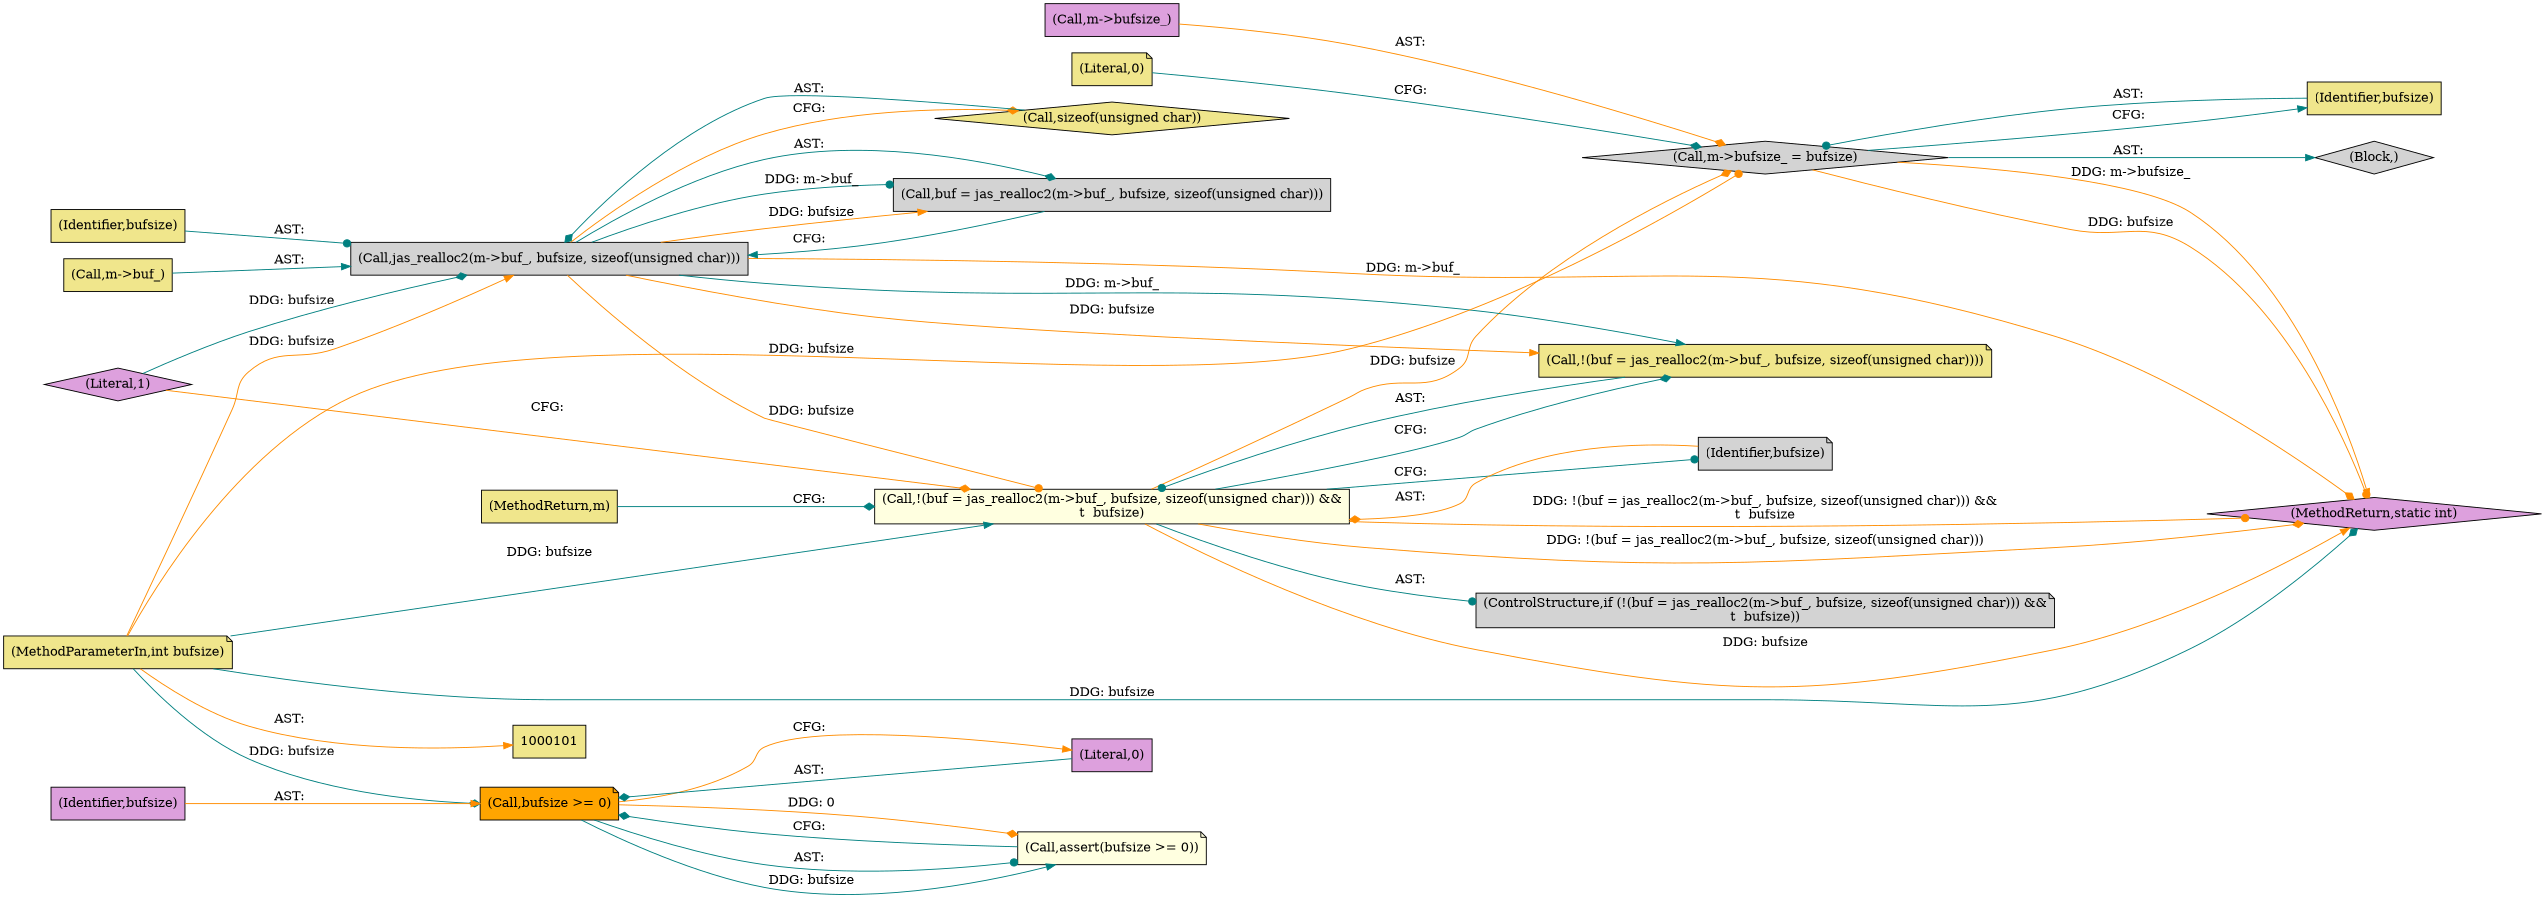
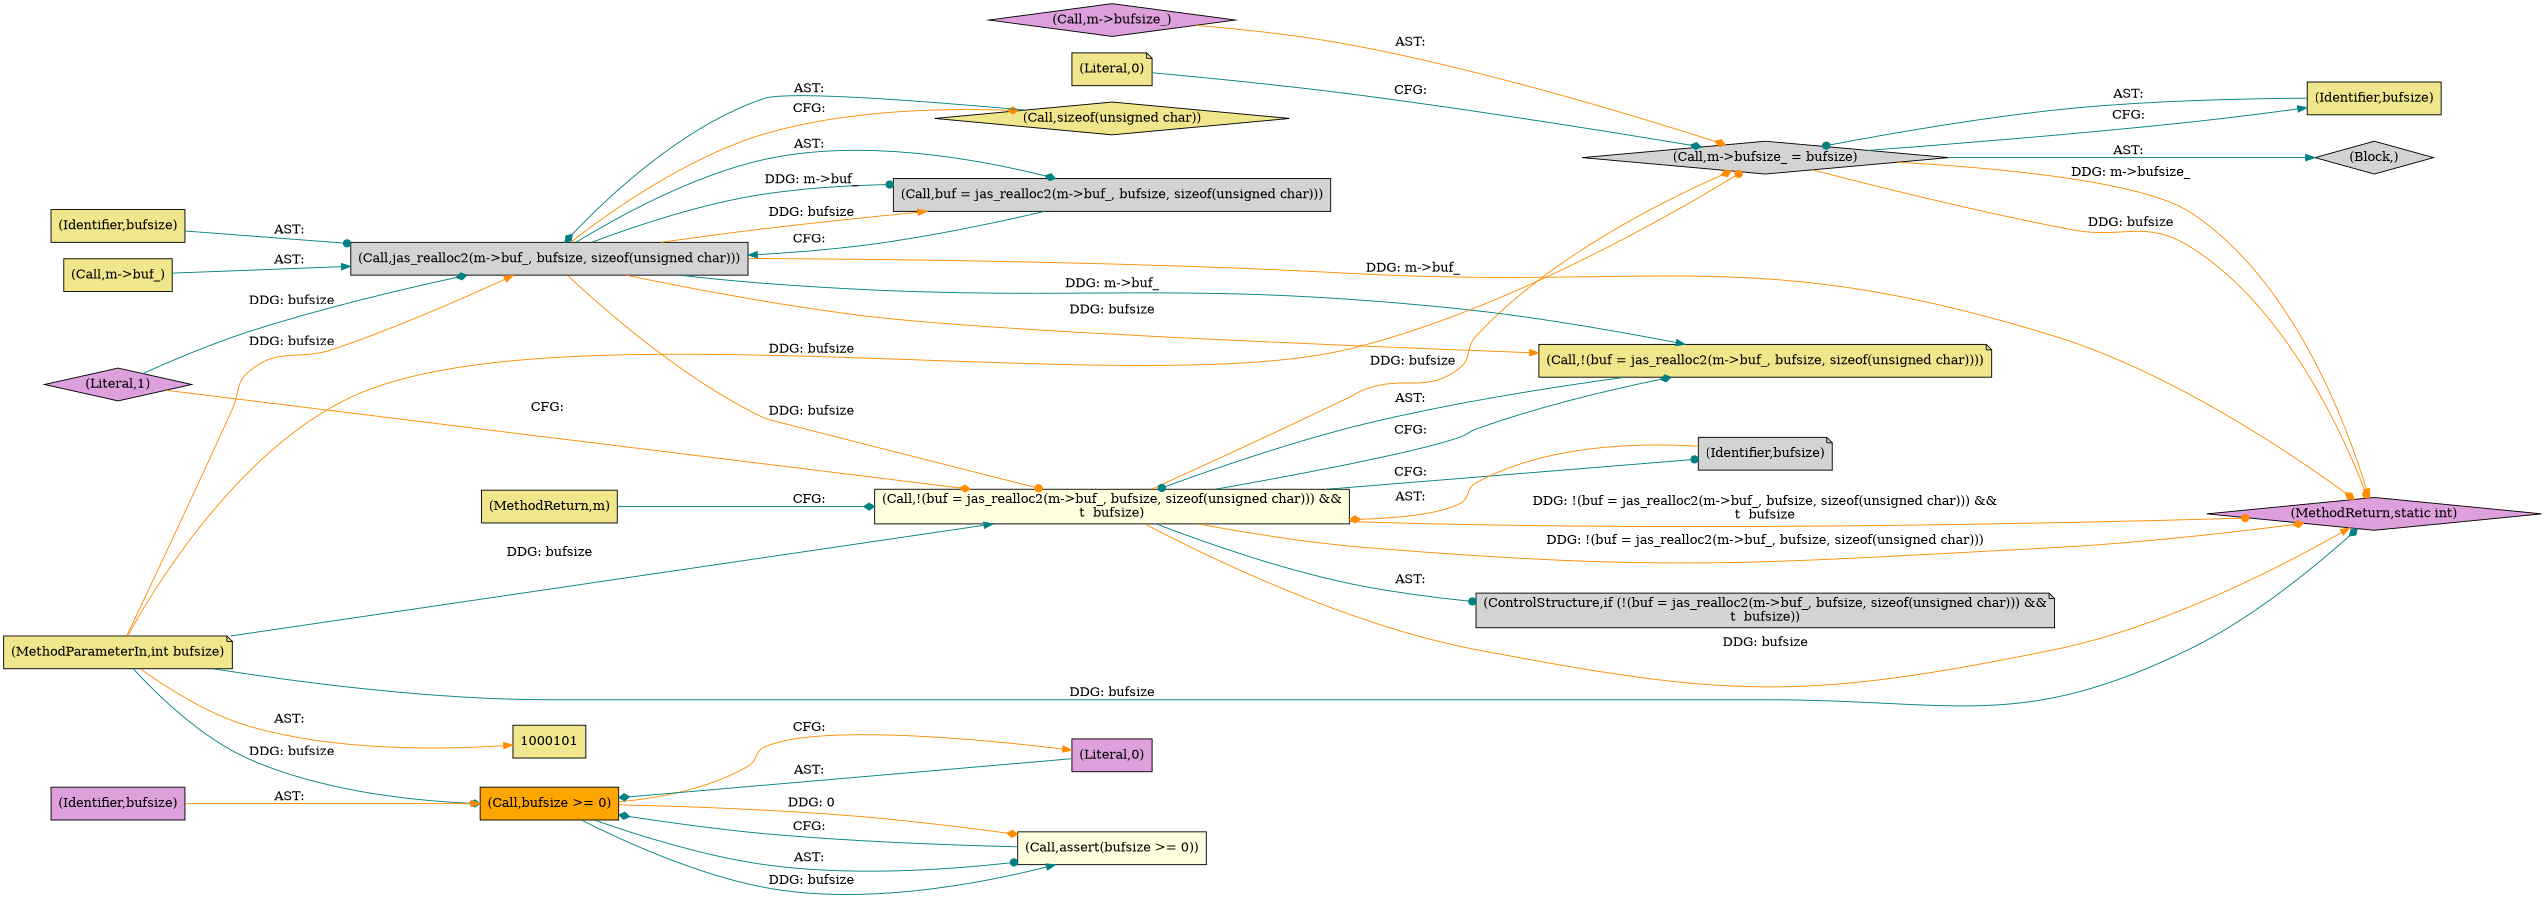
  digraph {
    rankdir=LR
    node [fillcolor=khaki shape=box style=filled]
    edge [arrowhead=diamond color=teal]
    n1 [fillcolor=lightgrey label="(Call,m->bufsize_ = bufsize)" shape=diamond]
    n2 [label="(Identifier,bufsize)"]
    n3 [fillcolor=lightgrey label="(Block,)" shape=diamond]
    n4 [fillcolor=plum label="(MethodReturn,static int)" shape=diamond]
    n5 [fillcolor=lightyellow label="(Call,!(buf = jas_realloc2(m->buf_, bufsize, sizeof(unsigned char))) &&\n\t  bufsize)"]
    n6 [label="(Call,!(buf = jas_realloc2(m->buf_, bufsize, sizeof(unsigned char))))" shape=note]
    n7 [fillcolor=lightgrey label="(ControlStructure,if (!(buf = jas_realloc2(m->buf_, bufsize, sizeof(unsigned char))) &&\n\t  bufsize))" shape=note]
    n8 [fillcolor=lightgrey label="(Identifier,bufsize)" shape=note]
    n9 [fillcolor=lightgrey label="(Call,jas_realloc2(m->buf_, bufsize, sizeof(unsigned char)))"]
    n10 [fillcolor=lightgrey label="(Call,buf = jas_realloc2(m->buf_, bufsize, sizeof(unsigned char)))"]
    n11 [label="(Call,sizeof(unsigned char))" shape=diamond]
-   n12 [fillcolor=orange label="(Call,bufsize >= 0)" shape=note]
+   n12 [fillcolor=orange label="(Call,bufsize >= 0)"]
    n13 [fillcolor=plum label="(Literal,0)"]
-   n14 [fillcolor=lightyellow label="(Call,assert(bufsize >= 0))" shape=note]
+   n14 [fillcolor=lightyellow label="(Call,assert(bufsize >= 0))"]
    n15 [label="(MethodParameterIn,int bufsize)" shape=note]
    1000101
-   n17 [fillcolor=plum label="(Call,m->bufsize_)"]
+   n17 [fillcolor=plum label="(Call,m->bufsize_)" shape=diamond]
    n18 [label="(Call,m->buf_)"]
    n19 [fillcolor=plum label="(Identifier,bufsize)"]
    n20 [label="(Identifier,bufsize)"]
    n21 [label="(MethodReturn,m)"]
    n22 [fillcolor=plum label="(Literal,1)" shape=diamond]
    n23 [label="(Literal,0)" shape=note]
    n1 -> n2 [arrowhead=normal label="CFG: "]
    n1 -> n3 [arrowhead=normal label="AST: "]
    n1 -> n4 [arrowhead=normal color=darkorange label="DDG: m->bufsize_"]
    n1 -> n4 [arrowhead=dot color=darkorange label="DDG: bufsize"]
    n2 -> n1 [arrowhead=dot label="AST: "]
    n5 -> n1 [color=darkorange label="DDG: bufsize"]
    n5 -> n4 [color=darkorange label="DDG: !(buf = jas_realloc2(m->buf_, bufsize, sizeof(unsigned char)))"]
    n5 -> n4 [arrowhead=normal color=darkorange label="DDG: bufsize"]
    n5 -> n4 [arrowhead=dot color=darkorange label="DDG: !(buf = jas_realloc2(m->buf_, bufsize, sizeof(unsigned char))) &&\n\t  bufsize"]
    n5 -> n6 [label="CFG: "]
    n5 -> n7 [arrowhead=dot label="AST: "]
    n5 -> n8 [arrowhead=dot label="CFG: "]
    n6 -> n5 [arrowhead=dot label="AST: "]
    n8 -> n5 [color=darkorange label="AST: "]
    n9 -> n4 [color=darkorange label="DDG: m->buf_"]
    n9 -> n5 [arrowhead=dot color=darkorange label="DDG: bufsize"]
    n9 -> n6 [arrowhead=normal label="DDG: m->buf_"]
    n9 -> n6 [arrowhead=normal color=darkorange label="DDG: bufsize"]
    n9 -> n10 [label="AST: "]
    n9 -> n10 [arrowhead=dot label="DDG: m->buf_"]
    n9 -> n10 [arrowhead=normal color=darkorange label="DDG: bufsize"]
    n9 -> n11 [color=darkorange label="CFG: "]
    n10 -> n9 [arrowhead=normal label="CFG: "]
    n11 -> n9 [label="AST: "]
    n12 -> n13 [arrowhead=normal color=darkorange label="CFG: "]
    n12 -> n14 [arrowhead=dot label="AST: "]
    n12 -> n14 [arrowhead=normal label="DDG: bufsize"]
    n12 -> n14 [color=darkorange label="DDG: 0"]
    n13 -> n12 [label="AST: "]
    n14 -> n12 [label="CFG: "]
    n15 -> n1 [arrowhead=dot color=darkorange label="DDG: bufsize"]
    n15 -> n4 [label="DDG: bufsize"]
    n15 -> n5 [arrowhead=normal label="DDG: bufsize"]
    n15 -> n9 [arrowhead=normal color=darkorange label="DDG: bufsize"]
    n15 -> n12 [label="DDG: bufsize"]
    n15 -> 1000101 [arrowhead=normal color=darkorange label="AST: "]
    n17 -> n1 [color=darkorange label="AST: "]
    n18 -> n9 [arrowhead=normal label="AST: "]
    n19 -> n12 [arrowhead=normal color=darkorange label="AST: "]
    n20 -> n9 [arrowhead=dot label="AST: "]
    n21 -> n5 [label="CFG: "]
    n22 -> n5 [color=darkorange label="CFG: "]
    n22 -> n9 [label="DDG: bufsize"]
    n23 -> n1 [label="CFG: "]
  }
